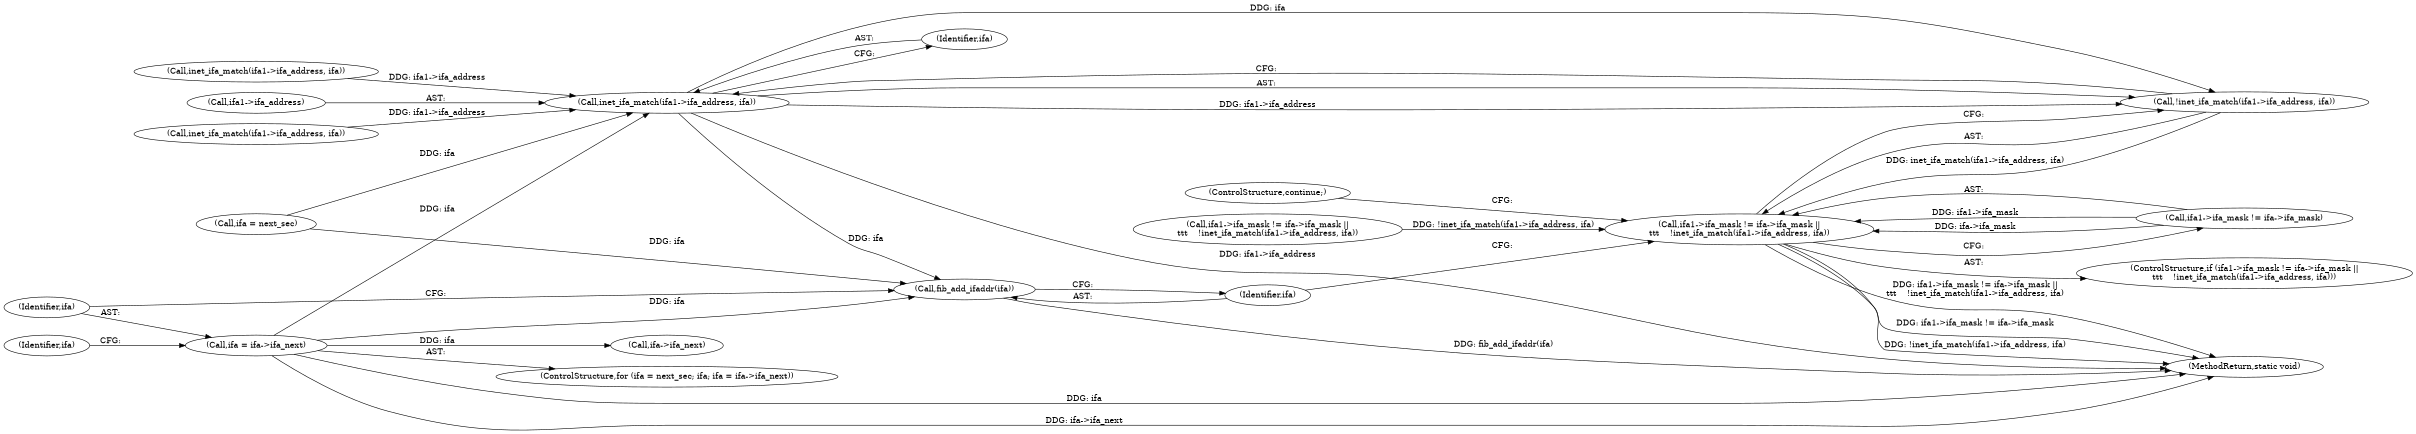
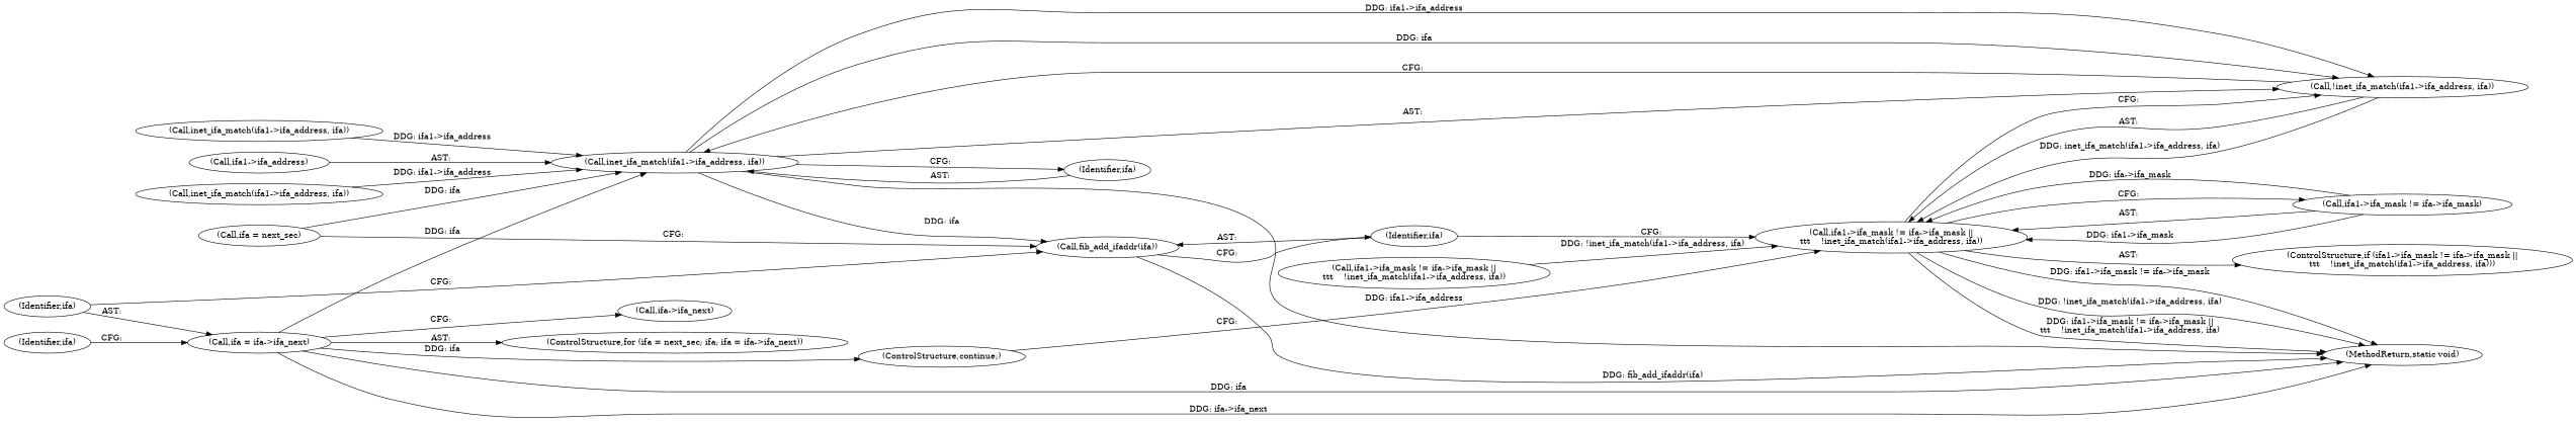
  digraph {
    rankdir=LR
    n1 [label="(Call,ifa = ifa->ifa_next)"]
    n2 [label="(Call,inet_ifa_match(ifa1->ifa_address, ifa))"]
    n3 [label="(Call,fib_add_ifaddr(ifa))"]
    n4 [label="(Call,ifa->ifa_next)"]
    n5 [label="(MethodReturn,static void)"]
    n6 [label="(ControlStructure,for (ifa = next_sec; ifa; ifa = ifa->ifa_next))"]
    n7 [label="(Call,!inet_ifa_match(ifa1->ifa_address, ifa))"]
    n8 [label="(Identifier,ifa)"]
    n9 [label="(Identifier,ifa)"]
    n10 [label="(Call,ifa1->ifa_mask != ifa->ifa_mask ||\n\t\t\t    !inet_ifa_match(ifa1->ifa_address, ifa))"]
    n11 [label="(Call,ifa1->ifa_mask != ifa->ifa_mask)"]
    n12 [label="(ControlStructure,if (ifa1->ifa_mask != ifa->ifa_mask ||\n\t\t\t    !inet_ifa_match(ifa1->ifa_address, ifa)))"]
    n13 [label="(Call,ifa1->ifa_mask != ifa->ifa_mask ||\n\t\t\t    !inet_ifa_match(ifa1->ifa_address, ifa))"]
    n14 [label="(Identifier,ifa)"]
    n15 [label="(Call,inet_ifa_match(ifa1->ifa_address, ifa))"]
    n16 [label="(Call,ifa1->ifa_address)"]
    n17 [label="(ControlStructure,continue;)"]
    n18 [label="(Call,inet_ifa_match(ifa1->ifa_address, ifa))"]
    n19 [label="(Identifier,ifa)"]
    n20 [label="(Call,ifa = next_sec)"]
    n1 -> n2 [label="DDG: ifa"]
-   n1 -> n3 [label="DDG: ifa"]
-   n1 -> n4 [label="DDG: ifa"]
+   n1 -> n17 [label="DDG: ifa"]
+   n1 -> n4 [label="CFG: "]
    n1 -> n5 [label="DDG: ifa->ifa_next"]
    n1 -> n5 [label="DDG: ifa"]
    n1 -> n6 [label="AST: "]
    n2 -> n3 [label="DDG: ifa"]
    n2 -> n5 [label="DDG: ifa1->ifa_address"]
    n2 -> n7 [label="AST: "]
    n2 -> n7 [label="DDG: ifa1->ifa_address"]
    n2 -> n7 [label="DDG: ifa"]
    n2 -> n8 [label="CFG: "]
    n3 -> n5 [label="DDG: fib_add_ifaddr(ifa)"]
    n3 -> n9 [label="CFG: "]
    n7 -> n2 [label="CFG: "]
    n7 -> n10 [label="AST: "]
    n7 -> n10 [label="DDG: inet_ifa_match(ifa1->ifa_address, ifa)"]
    n8 -> n2 [label="AST: "]
    n9 -> n3 [label="AST: "]
    n9 -> n10 [label="CFG: "]
    n10 -> n5 [label="DDG: ifa1->ifa_mask != ifa->ifa_mask ||\n\t\t\t    !inet_ifa_match(ifa1->ifa_address, ifa)"]
    n10 -> n5 [label="DDG: ifa1->ifa_mask != ifa->ifa_mask"]
    n10 -> n5 [label="DDG: !inet_ifa_match(ifa1->ifa_address, ifa)"]
    n10 -> n7 [label="CFG: "]
    n10 -> n11 [label="CFG: "]
    n10 -> n12 [label="AST: "]
    n11 -> n10 [label="AST: "]
    n11 -> n10 [label="DDG: ifa1->ifa_mask"]
    n11 -> n10 [label="DDG: ifa->ifa_mask"]
    n13 -> n10 [label="DDG: !inet_ifa_match(ifa1->ifa_address, ifa)"]
    n14 -> n1 [label="AST: "]
    n14 -> n3 [label="CFG: "]
    n15 -> n2 [label="DDG: ifa1->ifa_address"]
    n16 -> n2 [label="AST: "]
    n17 -> n10 [label="CFG: "]
    n18 -> n2 [label="DDG: ifa1->ifa_address"]
    n19 -> n1 [label="CFG: "]
    n20 -> n2 [label="DDG: ifa"]
-   n20 -> n3 [label="DDG: ifa"]
+   n20 -> n3 [label="CFG: "]
  }
